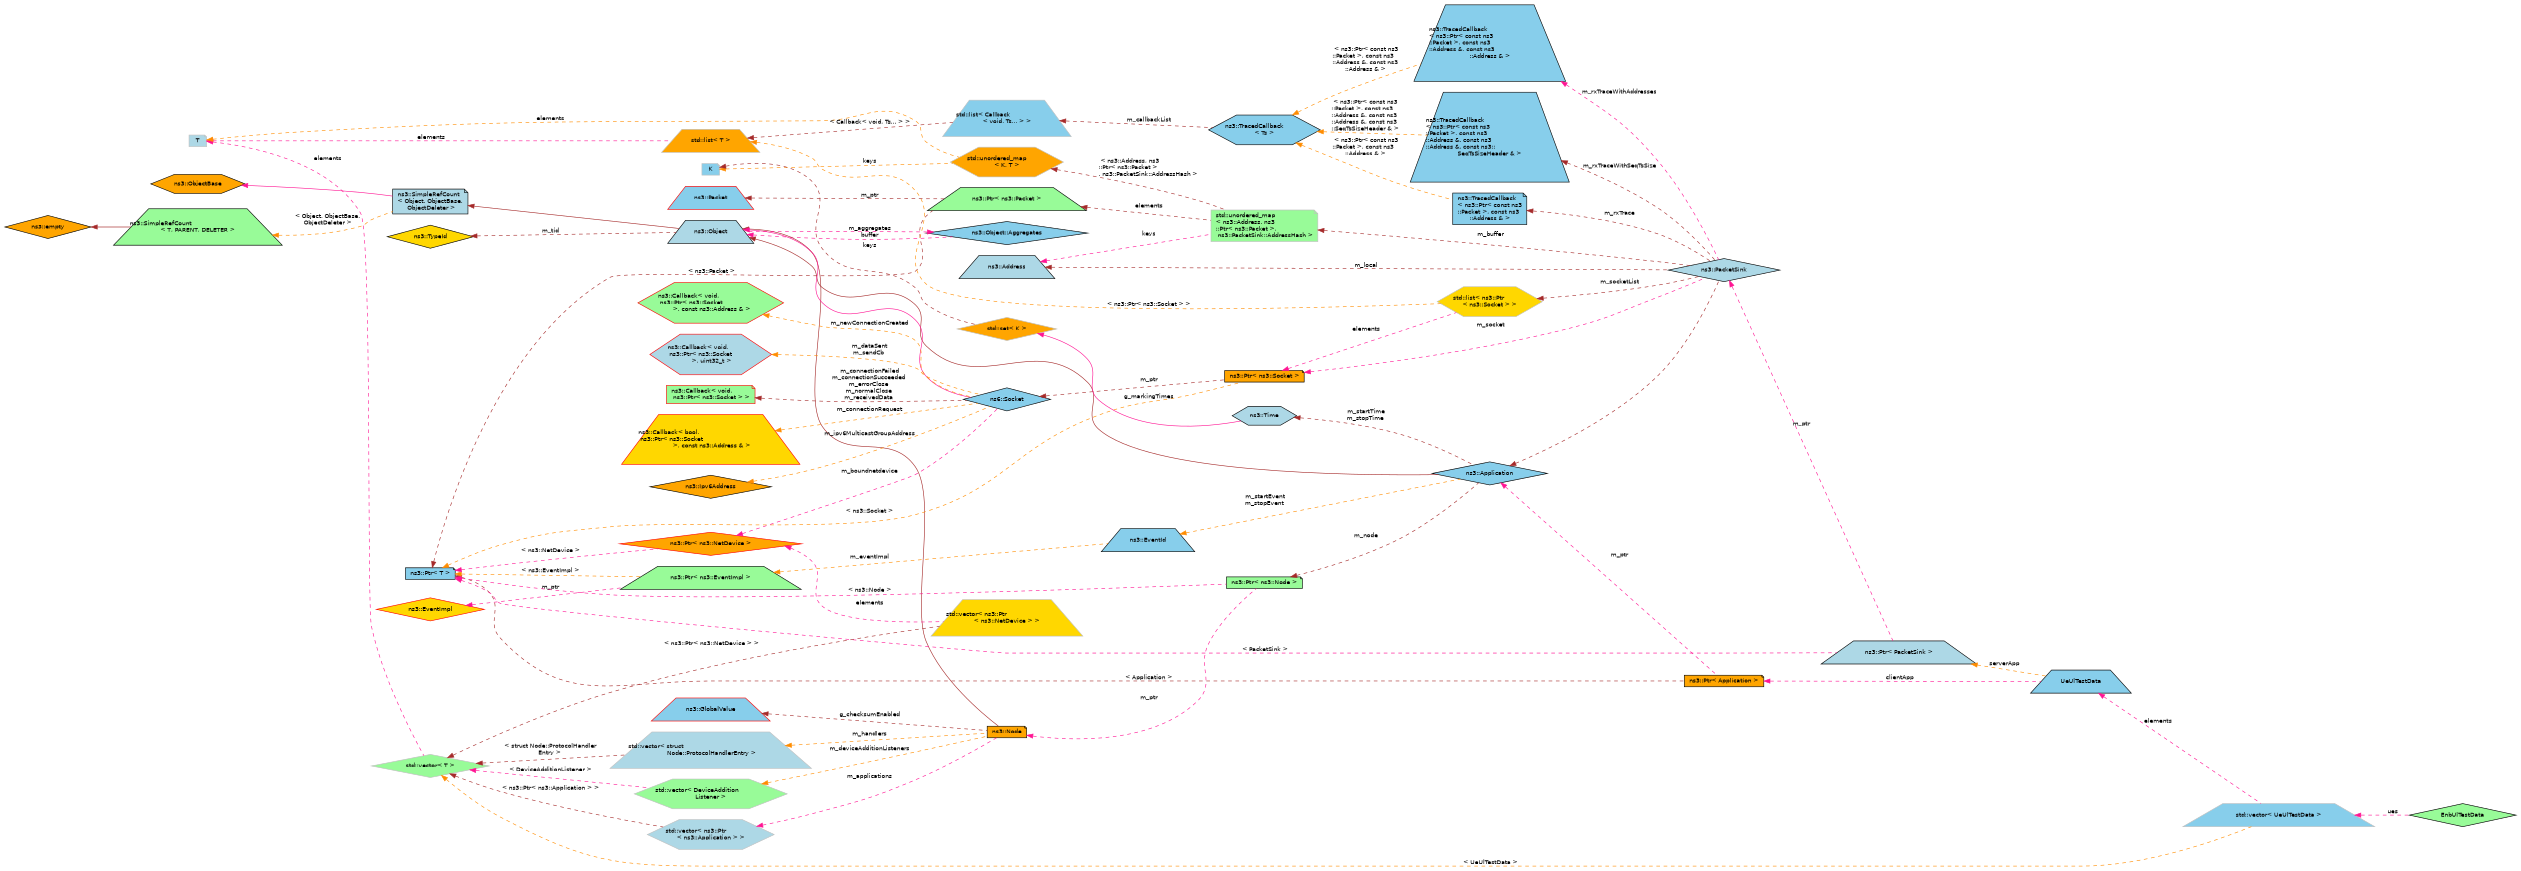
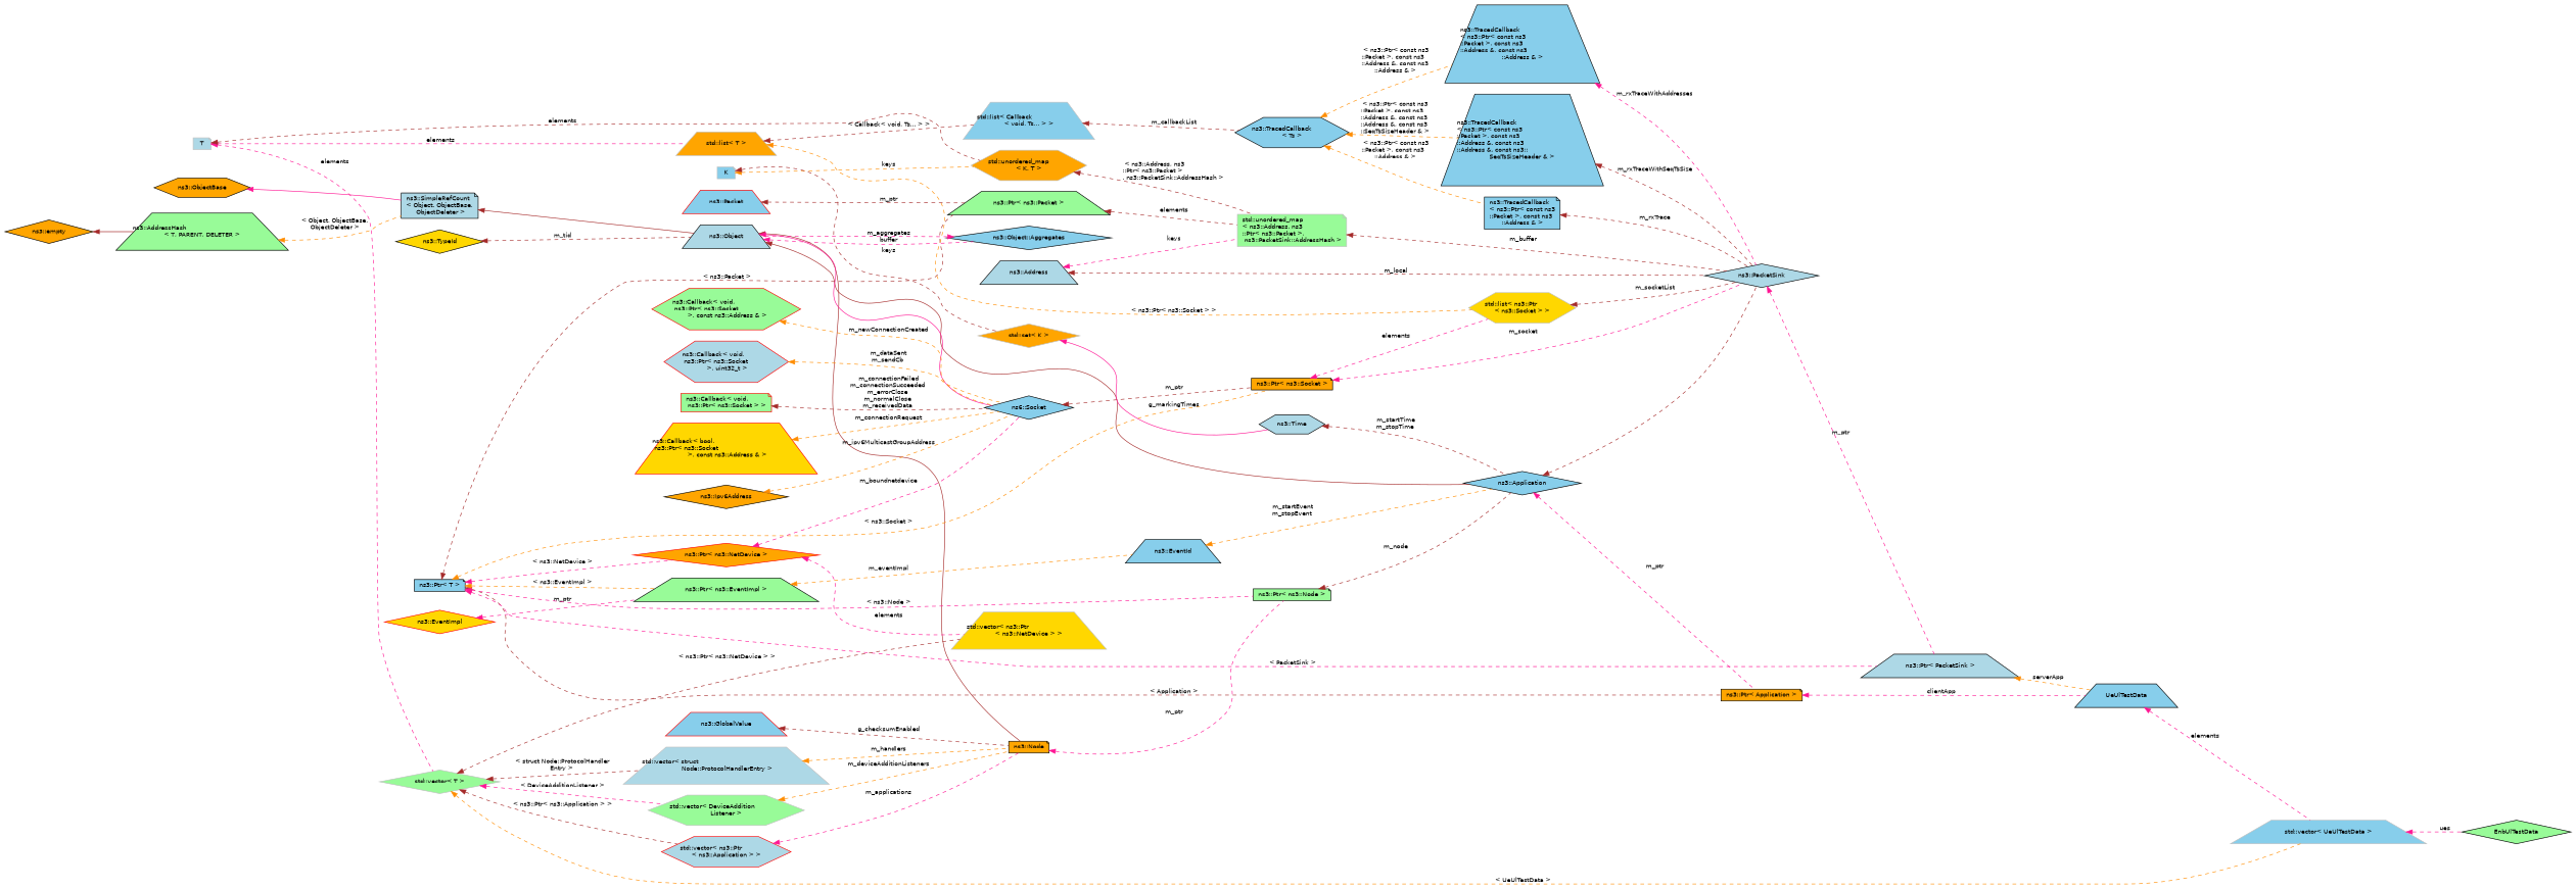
  digraph {
    rankdir=LR
    node [color=black fillcolor=skyblue fontname=Helvetica fontsize=10 shape=trapezium style=filled]
    edge [color=brown dir=back fontname=Helvetica fontsize=10 labelfontname=Helvetica labelfontsize=10 style=dashed]
    n1 [fillcolor=palegreen fontcolor=black height=0.2 label=EnbUlTestData shape=diamond width=0.4]
    n2 [color=grey75 height=0.2 label="std::vector\< UeUlTestData \>" width=0.4]
    n3 [height=0.2 label=UeUlTestData width=0.4]
    n4 [fillcolor=orange height=0.2 label="ns3::Ptr\< Application \>" shape=note width=0.4]
    n5 [height=0.2 label="ns3::Application" shape=diamond width=0.4]
    n6 [fillcolor=lightblue height=0.2 label="ns3::PacketSink" shape=diamond width=0.4]
    n7 [fillcolor=lightblue height=0.2 label="ns3::Ptr\< PacketSink \>" width=0.4]
    n8 [fillcolor=lightblue height=0.2 label="ns3::Object" width=0.4]
    n9 [height=0.2 label="ns3::Object::Aggregates" shape=diamond width=0.4]
    n10 [fillcolor=orange height=0.2 label="ns3::Node" shape=note width=0.4]
    n11 [height=0.2 label="ns6::Socket" shape=diamond width=0.4]
    n12 [fillcolor=palegreen height=0.2 label="ns3::Ptr\< ns3::Node \>" shape=note width=0.4]
    n13 [fillcolor=orange height=0.2 label="ns3::Ptr\< ns3::Socket \>" shape=note width=0.4]
    n14 [fillcolor=lightblue height=0.2 label="ns3::SimpleRefCount\l\< Object, ObjectBase,\l ObjectDeleter \>" shape=note width=0.4]
    n15 [fillcolor=orange height=0.2 label="ns3::ObjectBase" shape=hexagon width=0.4]
-   n16 [fillcolor=palegreen height=0.2 label="ns3::SimpleRefCount\l\< T, PARENT, DELETER \>" width=0.4]
+   n16 [fillcolor=palegreen height=0.2 label="ns3::AddressHash\l\< T, PARENT, DELETER \>" width=0.4]
    n17 [fillcolor=orange height=0.2 label="ns3::empty" shape=diamond width=0.4]
    n18 [fillcolor=gold height=0.2 label="ns3::TypeId" shape=diamond width=0.4]
    n19 [height=0.2 label="ns3::EventId" width=0.4]
    n20 [fillcolor=palegreen height=0.2 label="ns3::Ptr\< ns3::EventImpl \>" width=0.4]
    n21 [color=red fillcolor=gold height=0.2 label="ns3::EventImpl" shape=diamond width=0.4]
    n22 [height=0.2 label="ns3::Ptr\< T \>" shape=note width=0.4]
    n23 [color=red fillcolor=orange height=0.2 label="ns3::Ptr\< ns3::NetDevice \>" shape=diamond width=0.4]
    n24 [fillcolor=palegreen height=0.2 label="ns3::Ptr\< ns3::Packet \>" width=0.4]
    n25 [color=grey75 fillcolor=gold height=0.2 label="std::vector\< ns3::Ptr\l\< ns3::NetDevice \> \>" width=0.4]
    n26 [color=grey75 fillcolor=gold height=0.2 label="std::list\< ns3::Ptr\l\< ns3::Socket \> \>" shape=hexagon width=0.4]
    n27 [color=grey75 fillcolor=palegreen height=0.2 label="std::unordered_map\l\< ns3::Address, ns3\l::Ptr\< ns3::Packet \>,\l ns3::PacketSink::AddressHash \>" shape=note width=0.4]
-   n28 [color=grey75 fillcolor=lightblue height=0.2 label="std::vector\< ns3::Ptr\l\< ns3::Application \> \>" shape=hexagon width=0.4]
+   n28 [color=red fillcolor=lightblue height=0.2 label="std::vector\< ns3::Ptr\l\< ns3::Application \> \>" shape=hexagon width=0.4]
    n29 [color=grey75 fillcolor=palegreen height=0.2 label="std::vector\< T \>" shape=diamond width=0.4]
    n30 [color=grey75 fillcolor=lightblue height=0.2 label="std::vector\< struct\l Node::ProtocolHandlerEntry \>" width=0.4]
    n31 [color=grey75 fillcolor=palegreen height=0.2 label="std::vector\< DeviceAddition\lListener \>" shape=hexagon width=0.4]
    n32 [color=grey75 fillcolor=lightblue height=0.2 label=T shape=note width=0.4]
    n33 [color=grey75 fillcolor=orange height=0.2 label="std::list\< T \>" width=0.4]
    n34 [color=grey75 fillcolor=orange height=0.2 label="std::unordered_map\l\< K, T \>" shape=hexagon width=0.4]
    n35 [color=grey75 height=0.2 label="std::list\< Callback\l\< void, Ts... \> \>" width=0.4]
    n36 [color=red height=0.2 label="ns3::GlobalValue" width=0.4]
    n37 [fillcolor=lightblue height=0.2 label="ns3::Time" shape=hexagon width=0.4]
    n38 [color=grey75 fillcolor=orange height=0.2 label="std::set\< K \>" shape=diamond width=0.4]
    n39 [color=grey75 height=0.2 label=K shape=note width=0.4]
    n40 [fillcolor=lightblue height=0.2 label="ns3::Address" width=0.4]
    n41 [fillcolor=orange height=0.2 label="ns3::Ipv6Address" shape=diamond width=0.4]
    n42 [color=red fillcolor=palegreen height=0.2 label="ns3::Callback\< void,\l ns3::Ptr\< ns3::Socket\l \>, const ns3::Address & \>" shape=hexagon width=0.4]
    n43 [color=red fillcolor=lightblue height=0.2 label="ns3::Callback\< void,\l ns3::Ptr\< ns3::Socket\l \>, uint32_t \>" shape=hexagon width=0.4]
    n44 [color=red fillcolor=palegreen height=0.2 label="ns3::Callback\< void,\l ns3::Ptr\< ns3::Socket \> \>" shape=note width=0.4]
    n45 [color=red fillcolor=gold height=0.2 label="ns3::Callback\< bool,\l ns3::Ptr\< ns3::Socket\l \>, const ns3::Address & \>" width=0.4]
    n46 [height=0.2 label="ns3::TracedCallback\l\< Ts \>" shape=hexagon width=0.4]
    n47 [color=red height=0.2 label="ns3::Packet" width=0.4]
    n48 [height=0.2 label="ns3::TracedCallback\l\< ns3::Ptr\< const ns3\l::Packet \>, const ns3\l::Address &, const ns3\l::Address & \>" width=0.4]
    n49 [height=0.2 label="ns3::TracedCallback\l\< ns3::Ptr\< const ns3\l::Packet \>, const ns3\l::Address &, const ns3\l::Address &, const ns3::\lSeqTsSizeHeader & \>" width=0.4]
    n50 [height=0.2 label="ns3::TracedCallback\l\< ns3::Ptr\< const ns3\l::Packet \>, const ns3\l::Address & \>" shape=note width=0.4]
    n2 -> n1 [color=deeppink label=" ues"]
    n3 -> n2 [color=deeppink label=" elements"]
    n4 -> n3 [color=deeppink label=" clientApp"]
    n5 -> n4 [color=deeppink label=" m_ptr"]
    n5 -> n6
    n6 -> n7 [color=deeppink label=" m_ptr"]
    n7 -> n3 [color=darkorange label=" serverApp"]
    n8 -> n5 [style=solid]
    n8 -> n9 [color=deeppink label=" buffer"]
    n8 -> n10 [style=solid]
    n8 -> n11 [color=deeppink style=solid]
    n9 -> n8 [color=deeppink label=" m_aggregates"]
    n10 -> n12 [color=deeppink label=" m_ptr"]
    n11 -> n13 [label=" m_ptr"]
    n12 -> n5 [label=" m_node"]
    n13 -> n6 [color=deeppink label=" m_socket"]
    n13 -> n26 [color=deeppink label=" elements"]
    n14 -> n8 [style=solid]
    n15 -> n14 [color=deeppink style=solid]
    n16 -> n14 [color=darkorange label=" \< Object, ObjectBase,\l ObjectDeleter \>"]
    n17 -> n16 [style=solid]
    n18 -> n8 [label=" m_tid"]
    n19 -> n5 [color=darkorange label=" m_startEvent\nm_stopEvent"]
    n20 -> n19 [color=darkorange label=" m_eventImpl"]
    n21 -> n20 [color=deeppink label=" m_ptr"]
    n22 -> n4 [label=" \< Application \>"]
    n22 -> n7 [color=deeppink label=" \< PacketSink \>"]
    n22 -> n12 [color=deeppink label=" \< ns3::Node \>"]
    n22 -> n13 [color=darkorange label=" \< ns3::Socket \>"]
    n22 -> n20 [color=darkorange label=" \< ns3::EventImpl \>"]
    n22 -> n23 [color=deeppink label=" \< ns3::NetDevice \>"]
    n22 -> n24 [label=" \< ns3::Packet \>"]
    n23 -> n11 [color=deeppink label=" m_boundnetdevice"]
    n23 -> n25 [color=deeppink label=" elements"]
    n24 -> n27 [label=" elements"]
    n26 -> n6 [label=" m_socketList"]
    n27 -> n6 [label=" m_buffer"]
    n28 -> n10 [color=deeppink label=" m_applications"]
    n29 -> n2 [color=darkorange label=" \< UeUlTestData \>"]
    n29 -> n25 [label=" \< ns3::Ptr\< ns3::NetDevice \> \>"]
    n29 -> n28 [label=" \< ns3::Ptr\< ns3::Application \> \>"]
    n29 -> n30 [label=" \< struct Node::ProtocolHandler\lEntry \>"]
    n29 -> n31 [color=deeppink label=" \< DeviceAdditionListener \>"]
    n30 -> n10 [color=darkorange label=" m_handlers"]
    n31 -> n10 [color=darkorange label=" m_deviceAdditionListeners"]
    n32 -> n29 [color=deeppink label=" elements"]
    n32 -> n33 [color=deeppink label=" elements"]
-   n32 -> n34 [color=darkorange label=" elements"]
+   n32 -> n34 [label=" elements"]
    n33 -> n26 [color=darkorange label=" \< ns3::Ptr\< ns3::Socket \> \>"]
    n33 -> n35 [label=" \< Callback\< void, Ts... \> \>"]
    n34 -> n27 [label=" \< ns3::Address, ns3\l::Ptr\< ns3::Packet \>\l, ns3::PacketSink::AddressHash \>"]
    n35 -> n46 [label=" m_callbackList"]
    n36 -> n10 [label=" g_checksumEnabled"]
    n37 -> n5 [label=" m_startTime\nm_stopTime"]
    n38 -> n37 [color=deeppink label=" g_markingTimes" style=solid]
    n39 -> n34 [color=darkorange label=" keys"]
    n39 -> n38 [label=" keys"]
    n40 -> n6 [label=" m_local"]
    n40 -> n27 [color=deeppink label=" keys"]
    n41 -> n11 [color=darkorange label=" m_ipv6MulticastGroupAddress"]
    n42 -> n11 [color=darkorange label=" m_newConnectionCreated"]
    n43 -> n11 [color=darkorange label=" m_dataSent\nm_sendCb"]
    n44 -> n11 [label=" m_connectionFailed\nm_connectionSucceeded\nm_errorClose\nm_normalClose\nm_receivedData"]
    n45 -> n11 [color=darkorange label=" m_connectionRequest"]
    n46 -> n48 [color=darkorange label=" \< ns3::Ptr\< const ns3\l::Packet \>, const ns3\l::Address &, const ns3\l::Address & \>"]
    n46 -> n49 [color=darkorange label=" \< ns3::Ptr\< const ns3\l::Packet \>, const ns3\l::Address &, const ns3\l::Address &, const ns3\l::SeqTsSizeHeader & \>"]
    n46 -> n50 [color=darkorange label=" \< ns3::Ptr\< const ns3\l::Packet \>, const ns3\l::Address & \>"]
    n47 -> n24 [label=" m_ptr"]
    n48 -> n6 [color=deeppink label=" m_rxTraceWithAddresses"]
    n49 -> n6 [label=" m_rxTraceWithSeqTsSize"]
    n50 -> n6 [label=" m_rxTrace"]
  }
